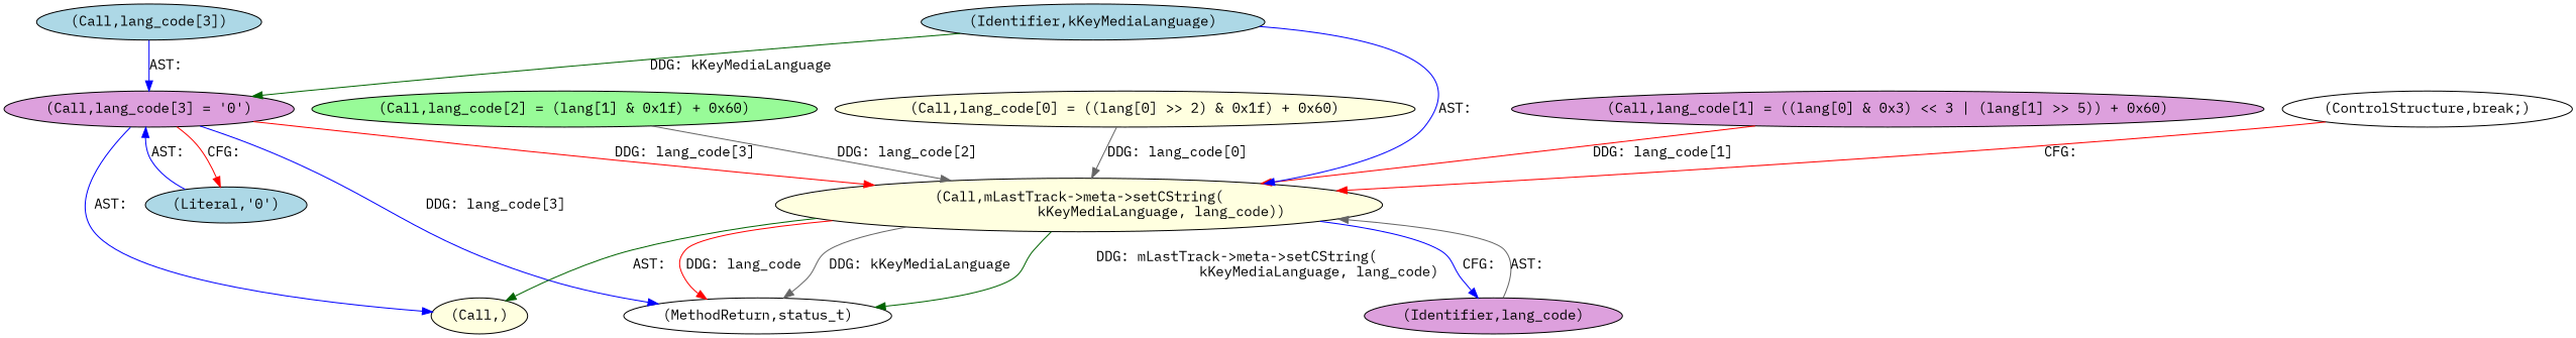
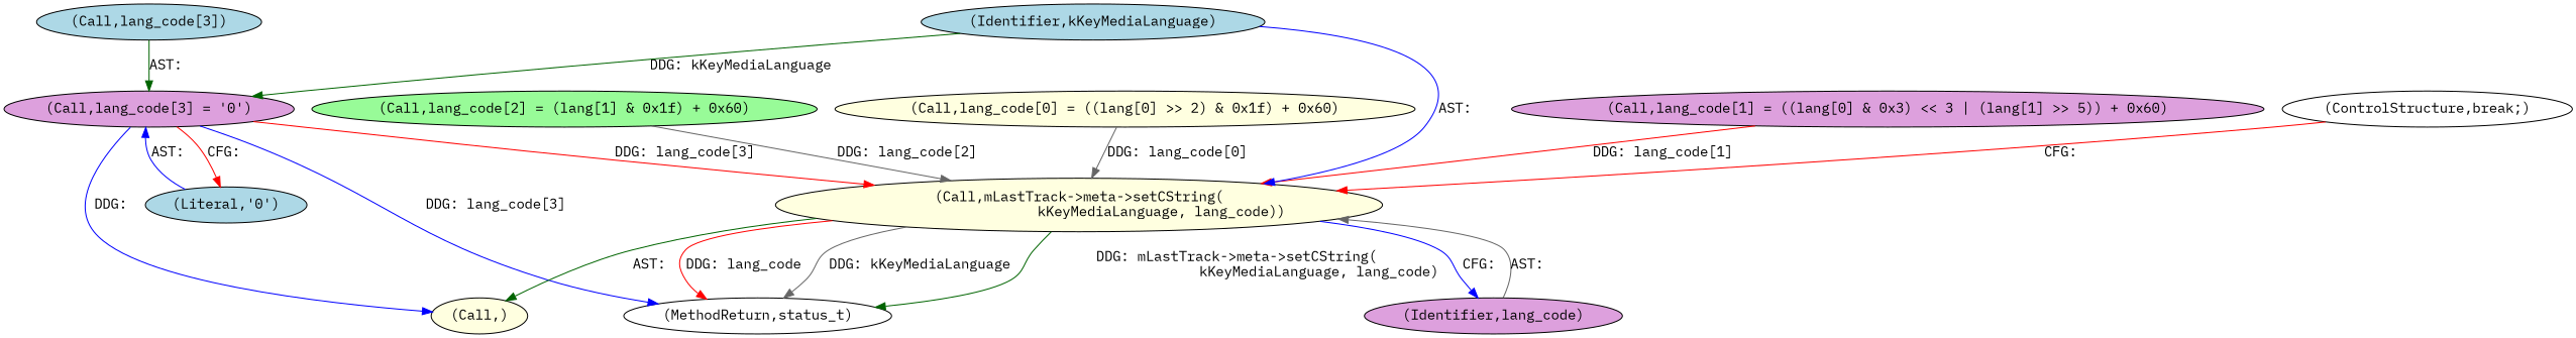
  digraph {
    fontname="IBM Plex Mono"
    node [fillcolor=plum fontname="IBM Plex Mono" style=filled]
    edge [color=blue fontname="IBM Plex Mono"]
    n1 [label="(Call,lang_code[3] = '\0')"]
    n2 [fillcolor=lightyellow label="(Call,mLastTrack->meta->setCString(\n                    kKeyMediaLanguage, lang_code))"]
    n3 [fillcolor=lightblue label="(Literal,'\0')"]
    n4 [fillcolor=lightyellow label="(Call,)"]
    n5 [fillcolor=white label="(MethodReturn,status_t)"]
    n6 [label="(Identifier,lang_code)"]
    n7 [fillcolor=lightyellow label="(Call,lang_code[0] = ((lang[0] >> 2) & 0x1f) + 0x60)"]
    n8 [label="(Call,lang_code[1] = ((lang[0] & 0x3) << 3 | (lang[1] >> 5)) + 0x60)"]
    n9 [fillcolor=white label="(ControlStructure,break;)"]
    n10 [fillcolor=palegreen label="(Call,lang_code[2] = (lang[1] & 0x1f) + 0x60)"]
    n11 [fillcolor=lightblue label="(Identifier,kKeyMediaLanguage)"]
    n12 [fillcolor=lightblue label="(Call,lang_code[3])"]
    n1 -> n2 [color=red label="DDG: lang_code[3]"]
    n1 -> n3 [color=red label="CFG: "]
-   n1 -> n4 [label="AST: "]
+   n1 -> n4 [label="DDG: "]
    n1 -> n5 [label="DDG: lang_code[3]"]
    n2 -> n4 [color=darkgreen label="AST: "]
    n2 -> n5 [color=gray40 label="DDG: kKeyMediaLanguage"]
    n2 -> n5 [color=darkgreen label="DDG: mLastTrack->meta->setCString(\n                    kKeyMediaLanguage, lang_code)"]
    n2 -> n5 [color=red label="DDG: lang_code"]
    n2 -> n6 [label="CFG: "]
    n3 -> n1 [label="AST: "]
    n6 -> n2 [color=gray40 label="AST: "]
    n7 -> n2 [color=gray40 label="DDG: lang_code[0]"]
    n8 -> n2 [color=red label="DDG: lang_code[1]"]
    n9 -> n2 [color=red label="CFG: "]
    n10 -> n2 [color=gray40 label="DDG: lang_code[2]"]
    n11 -> n1 [color=darkgreen label="DDG: kKeyMediaLanguage"]
    n11 -> n2 [label="AST: "]
-   n12 -> n1 [label="AST: "]
+   n12 -> n1 [color=darkgreen label="AST: "]
  }
